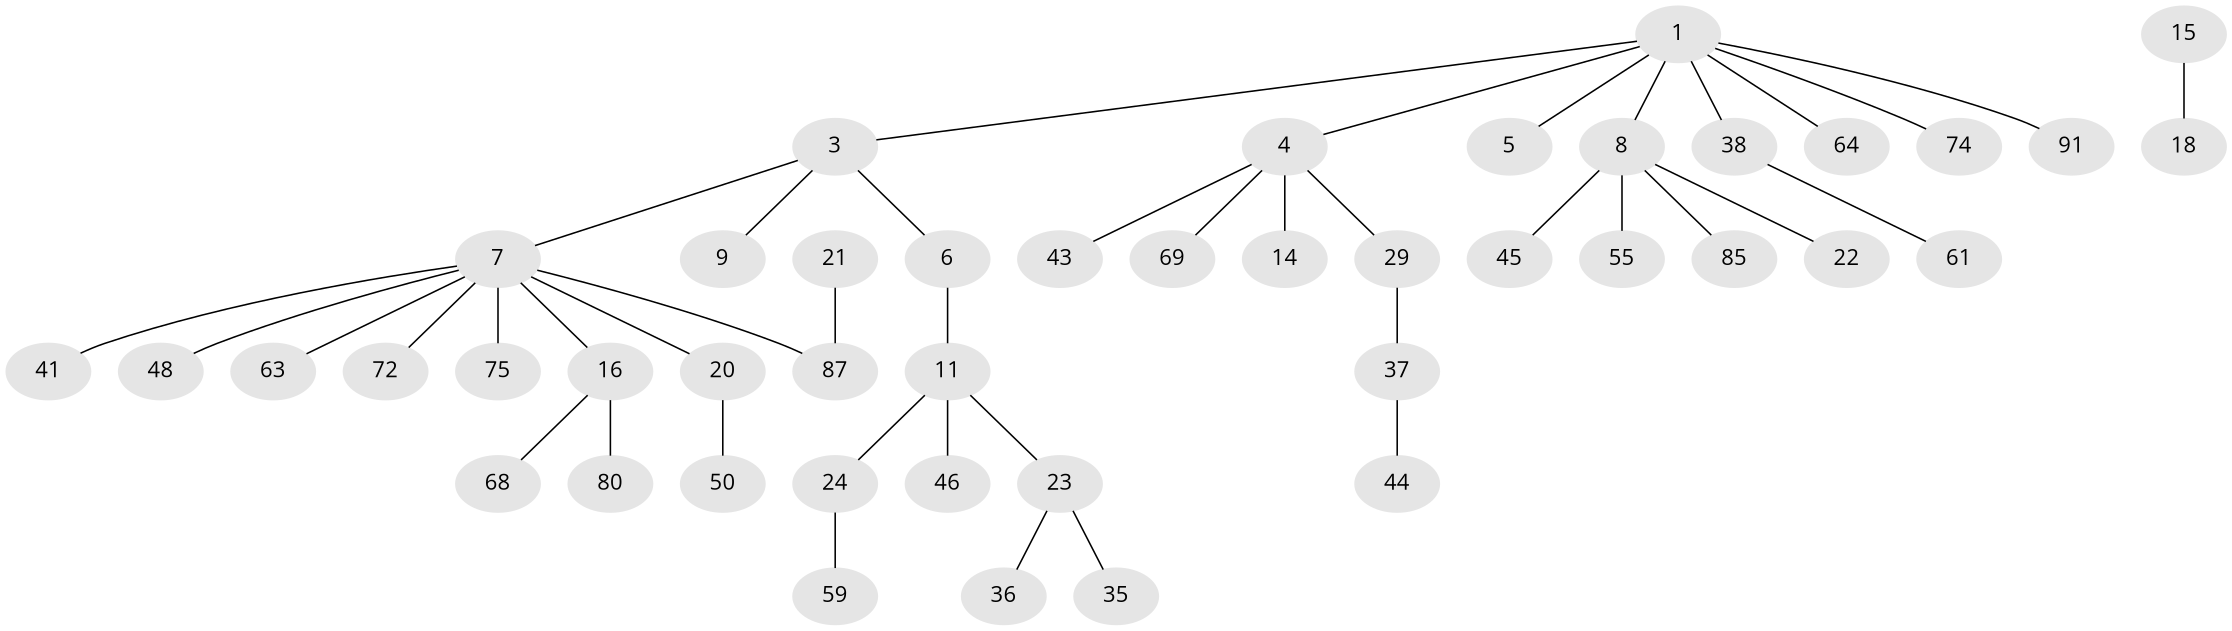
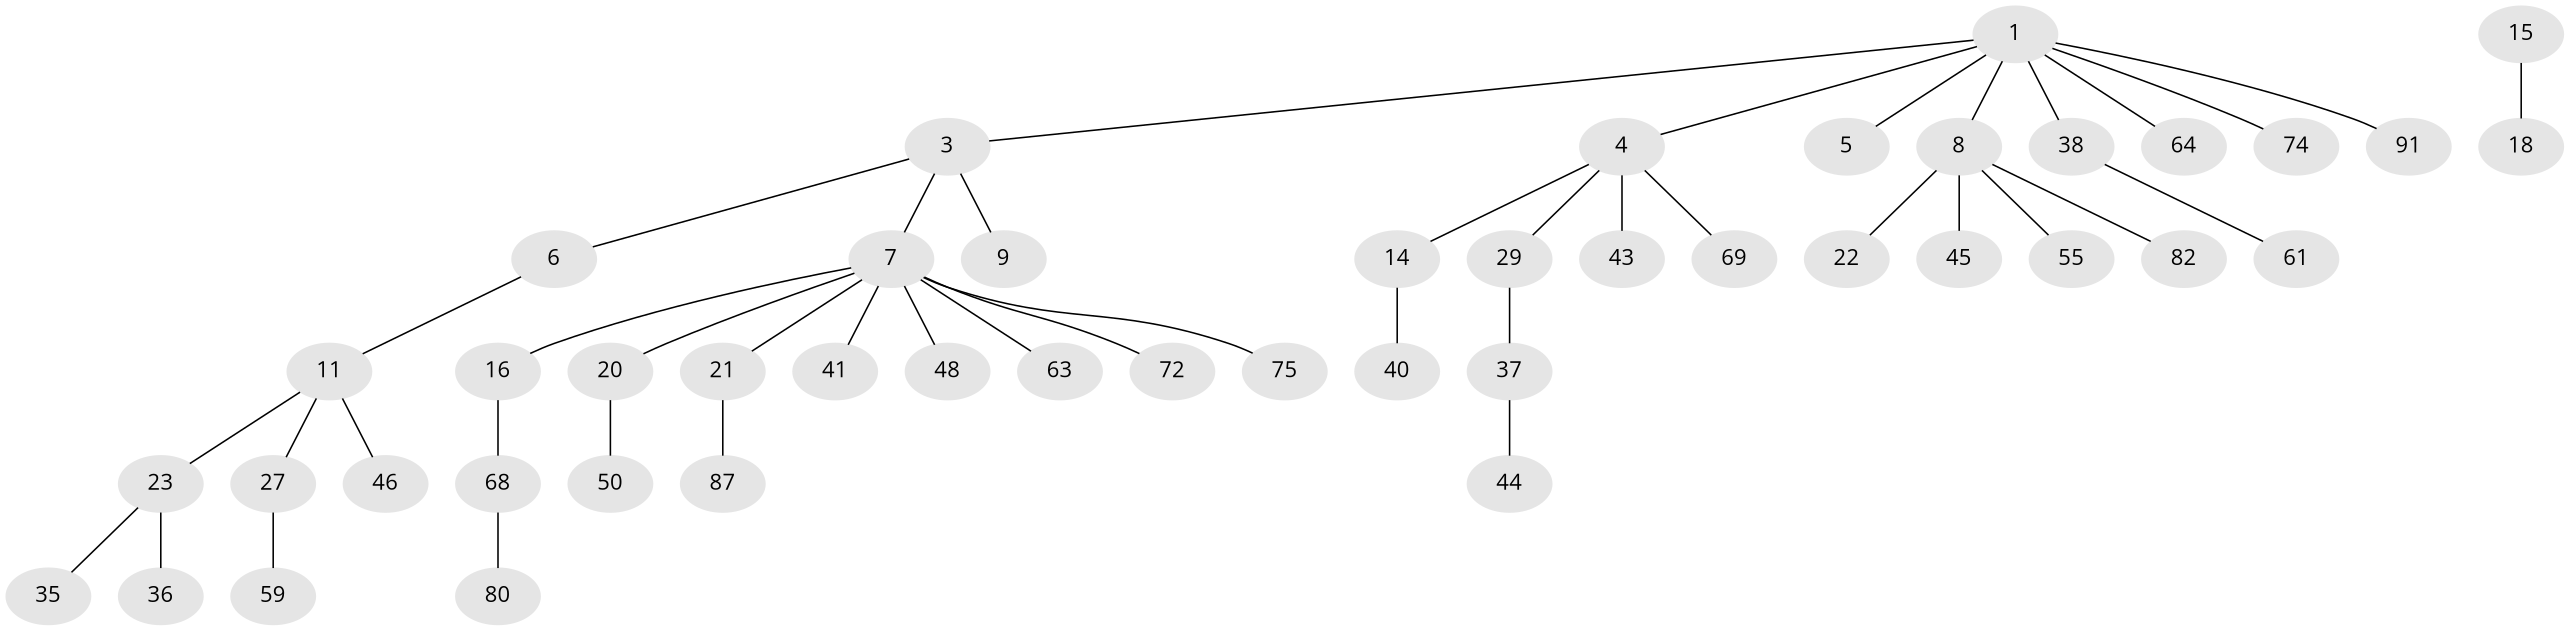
  graph {
    fontname="Open Sans"
    node [color=gray90 fontname="Open Sans" style=filled]
    edge [fontname="Open Sans"]
    1 [super="+2"]
    3
    4
    5 [super="+90"]
    8 [super="+13"]
    38 [super="+39"]
    64
    74
    91
    6 [super="+12"]
    7 [super="+19+10+58"]
    9
    14
    29
    43 [super="+47"]
    69
    22 [super="+49"]
    n18 [label=45 super="+73+28"]
    55
-   85
+   85 [label=82]
    61
    11
    16 [super="+33"]
    20 [super="+57+27"]
    21 [super="+54+65"]
    41
    48
    63
    72
    75
+   40 [super="+45"]
    37 [super="+51"]
    23 [super="+32+31"]
-   24 [super="+26+88+70"]
+   24 [super="+26+88+70" label=27]
    46
    35
    36 [super="+56"]
    68
    80
    50 [super="+81"]
    87
    59 [super="+71"]
    18 [super="+77"]
    15
    44
    1 -- 3
    1 -- 4
    1 -- 5
    1 -- 8
    1 -- 38
    1 -- 64
    1 -- 74
    1 -- 91
    3 -- 6
    3 -- 7
    3 -- 9
    4 -- 14
    4 -- 29
    4 -- 43
    4 -- 69
    8 -- 22
    8 -- n18
    8 -- 55
    8 -- 85
    38 -- 61
    6 -- 11
    7 -- 16
    7 -- 20
-   7 -- 87
+   7 -- 21
    7 -- 41
    7 -- 48
    7 -- 63
    7 -- 72
    7 -- 75
+   14 -- 40
    29 -- 37
    11 -- 23
    11 -- 24
    11 -- 46
    16 -- 68
-   16 -- 80
+   68 -- 80
    20 -- 50
    21 -- 87
    37 -- 44
    23 -- 35
    23 -- 36
    24 -- 59
    15 -- 18
  }
